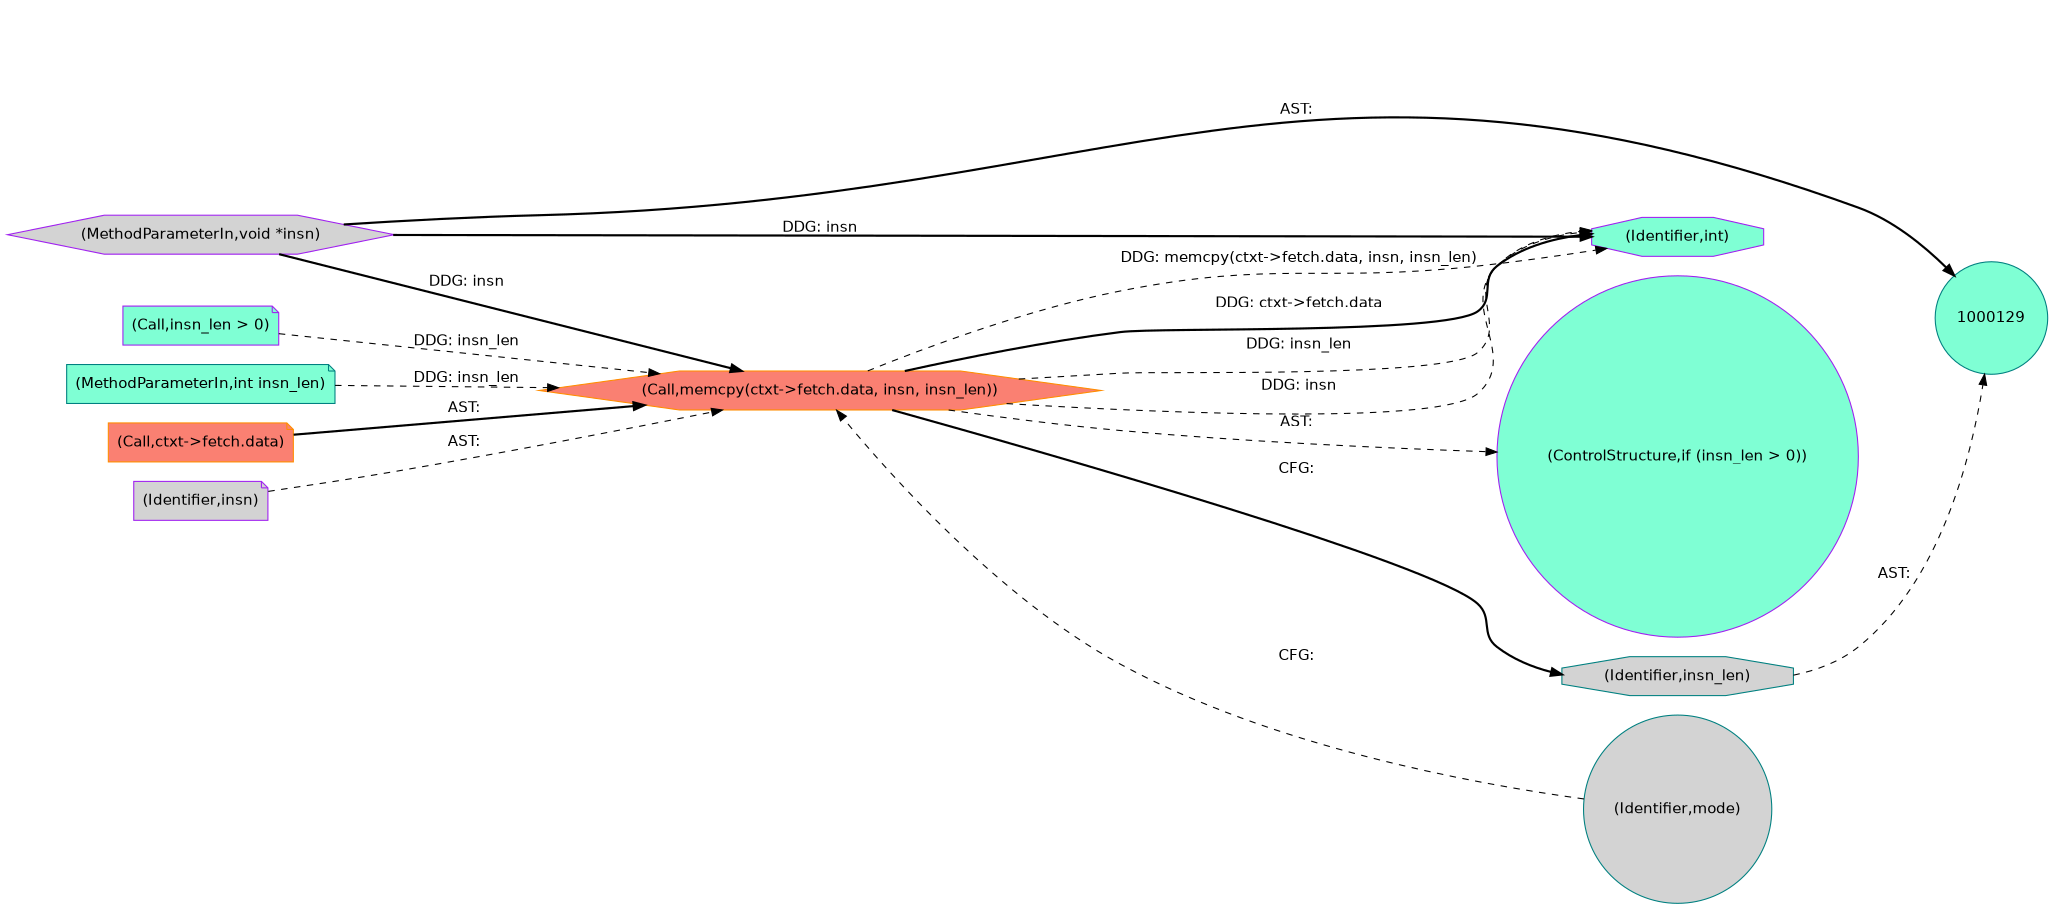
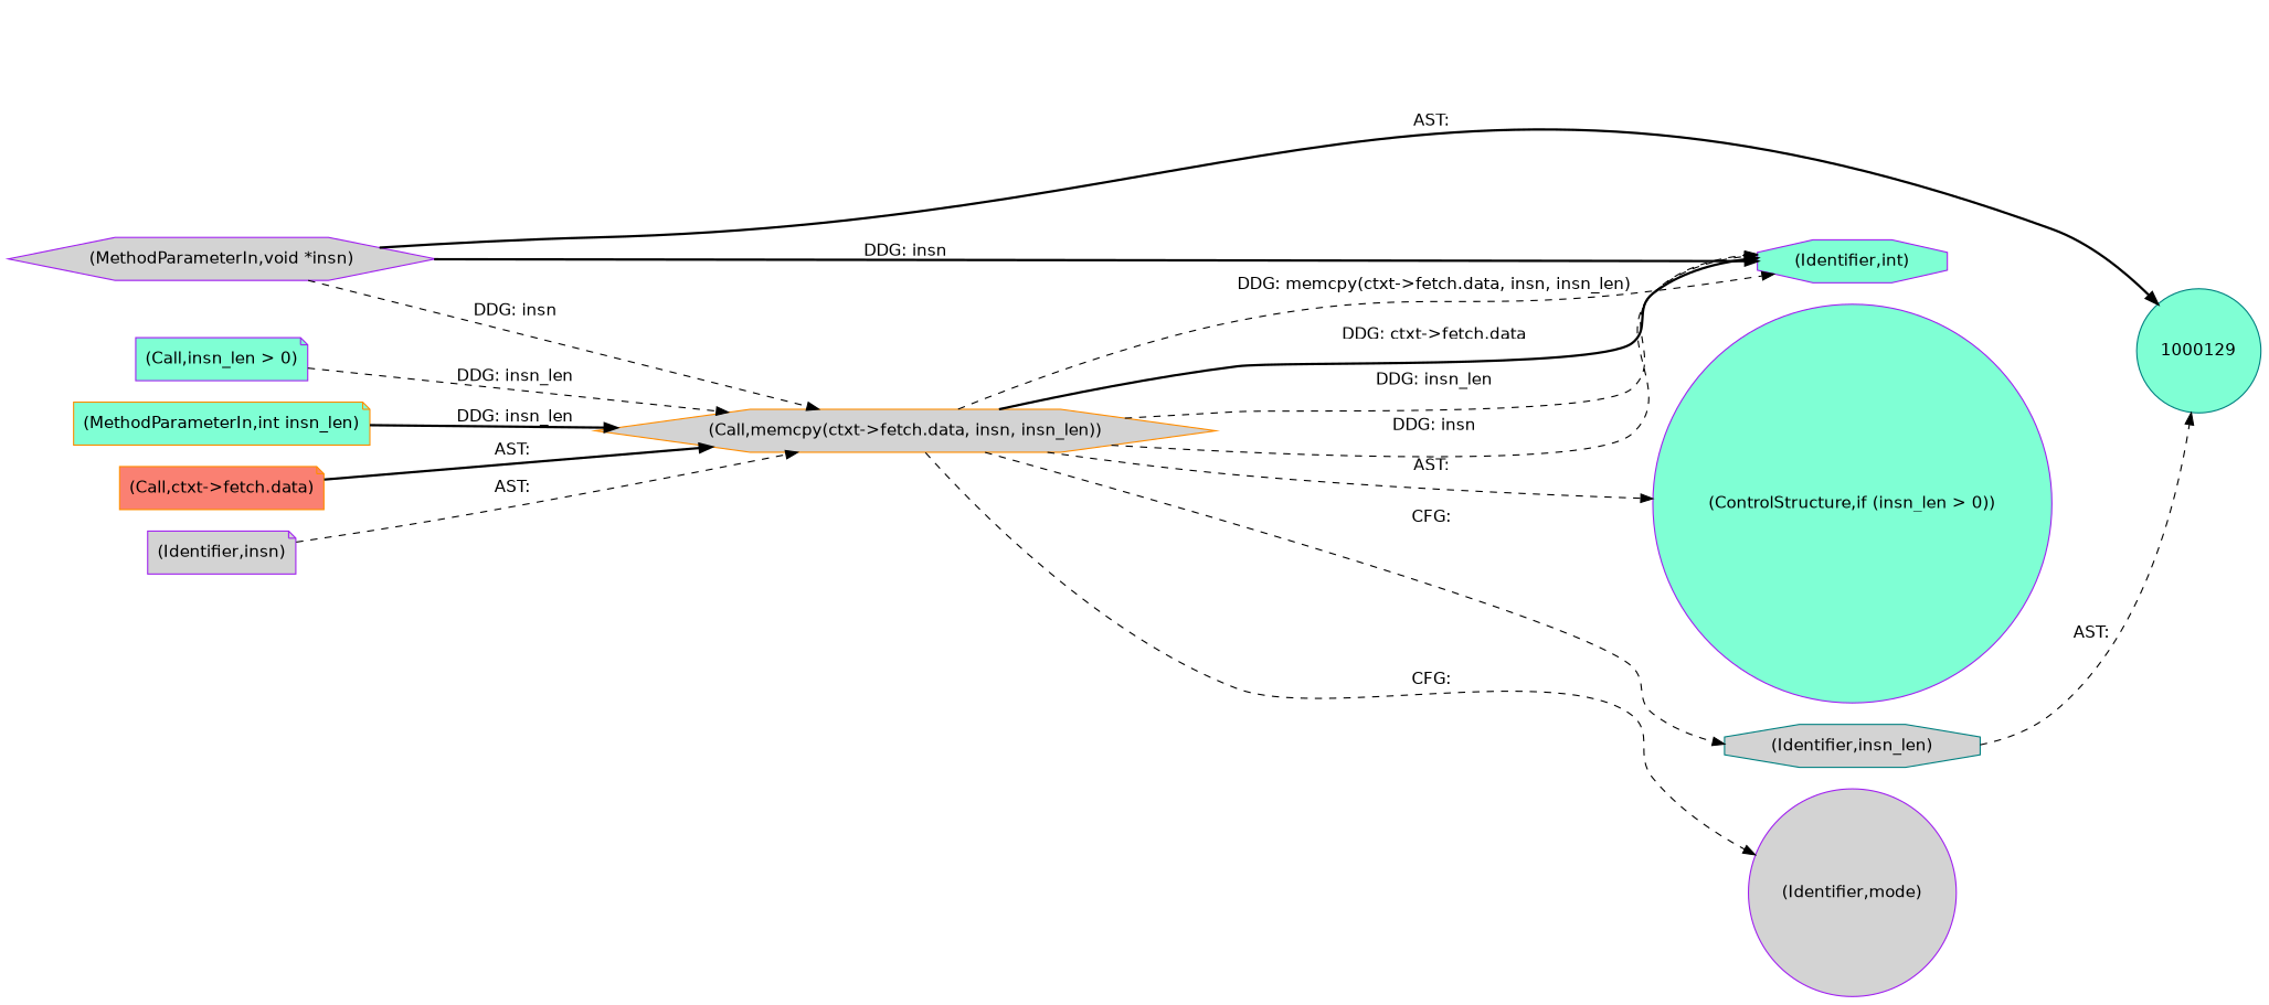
  digraph {
    fontname="DejaVu Sans"
    rankdir=LR
    node [color=purple fillcolor=aquamarine fontname="DejaVu Sans" shape=note style=filled]
    edge [fontname="DejaVu Sans" style=dashed]
    n1 [fillcolor=lightgrey label="(MethodParameterIn,void *insn)" shape=hexagon]
-   n2 [color=darkorange fillcolor=salmon label="(Call,memcpy(ctxt->fetch.data, insn, insn_len))" shape=hexagon]
+   n2 [color=darkorange fillcolor=lightgrey label="(Call,memcpy(ctxt->fetch.data, insn, insn_len))" shape=hexagon]
    n3 [label="(Identifier,int)" shape=octagon]
    1000129 [color=teal shape=circle]
    n5 [label="(ControlStructure,if (insn_len > 0))" shape=circle]
    n6 [color=teal fillcolor=lightgrey label="(Identifier,insn_len)" shape=octagon]
    n7 [label="(Call,insn_len > 0)"]
-   n8 [color=teal label="(MethodParameterIn,int insn_len)"]
-   n9 [color=teal fillcolor=lightgrey label="(Identifier,mode)" shape=circle]
+   n8 [color=darkorange label="(MethodParameterIn,int insn_len)"]
+   n9 [fillcolor=lightgrey label="(Identifier,mode)" shape=circle]
    n10 [color=darkorange fillcolor=salmon label="(Call,ctxt->fetch.data)"]
    n11 [fillcolor=lightgrey label="(Identifier,insn)"]
-   n1 -> n2 [label="DDG: insn" style=bold]
+   n1 -> n2 [label="DDG: insn"]
    n1 -> n3 [label="DDG: insn" style=bold]
    n1 -> 1000129 [label="AST: " style=bold]
    n2 -> n3 [label="DDG: memcpy(ctxt->fetch.data, insn, insn_len)"]
    n2 -> n3 [label="DDG: ctxt->fetch.data" style=bold]
    n2 -> n3 [label="DDG: insn_len"]
    n2 -> n3 [label="DDG: insn"]
    n2 -> n5 [label="AST: "]
-   n2 -> n6 [label="CFG: " style=bold]
+   n2 -> n6 [label="CFG: "]
    n6 -> 1000129 [label="AST: "]
    n7 -> n2 [label="DDG: insn_len"]
-   n8 -> n2 [label="DDG: insn_len"]
-   n9 -> n2 [label="CFG: "]
+   n8 -> n2 [label="DDG: insn_len" style=bold]
+   n2 -> n9 [label="CFG: "]
    n10 -> n2 [label="AST: " style=bold]
    n11 -> n2 [label="AST: "]
  }
